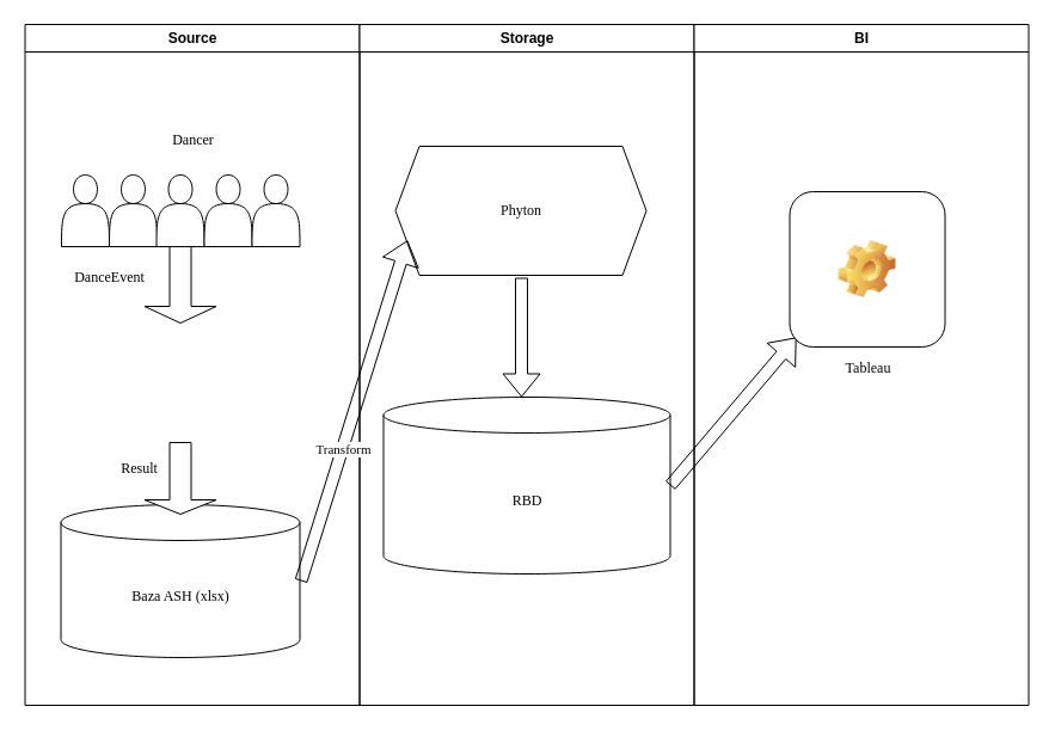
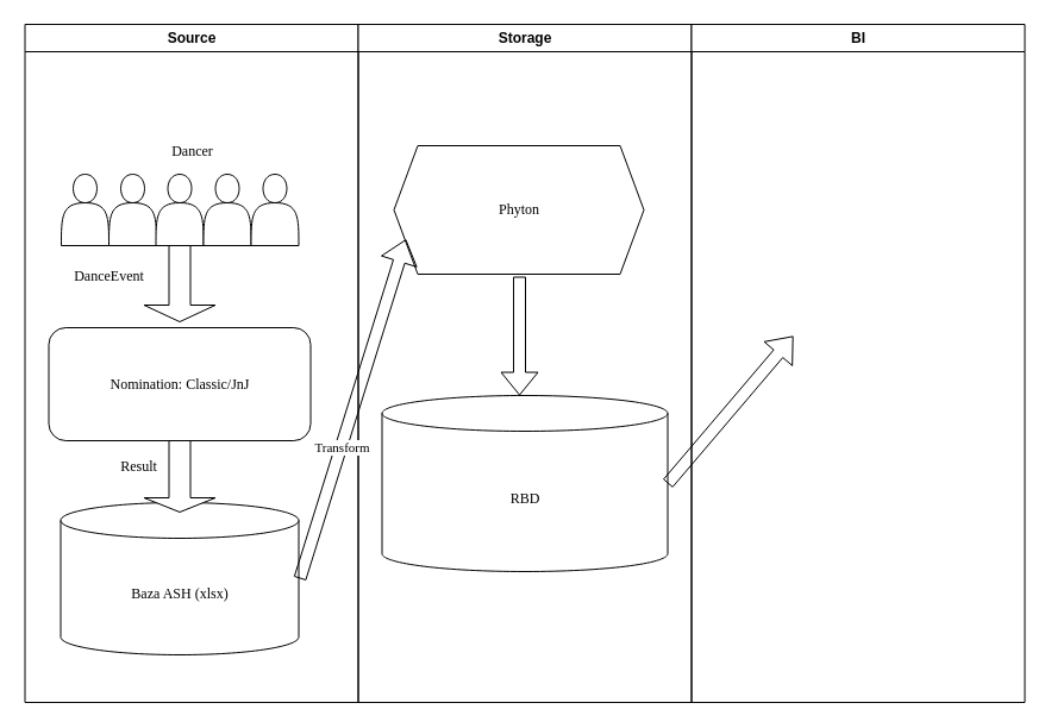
  <mxCell id="0" />
  <mxCell id="1" parent="0" />
  <mxCell id="2" value="Source" style="swimlane;whiteSpace=wrap" parent="1" vertex="1"><mxGeometry x="20.5" y="20" width="280" height="570" as="geometry" /></mxCell>
+ <mxCell id="3" value="Nomination: Classic/JnJ" style="rounded=1;whiteSpace=wrap;html=1;fontFamily=Verdana;" vertex="1" parent="2"><mxGeometry x="20" y="255" width="220" height="95" as="geometry" /></mxCell>
  <mxCell id="4" value="Baza ASH (xlsx)" style="shape=cylinder3;whiteSpace=wrap;html=1;boundedLbl=1;backgroundOutline=1;size=15;fontFamily=Verdana;" vertex="1" parent="2"><mxGeometry x="30" y="402" width="200" height="128" as="geometry" /></mxCell>
  <mxCell id="5" value="" style="shape=singleArrow;direction=south;whiteSpace=wrap;html=1;fontFamily=Verdana;" vertex="1" parent="2"><mxGeometry x="100" y="180" width="60" height="70" as="geometry" /></mxCell>
  <mxCell id="6" value="" style="shape=singleArrow;direction=south;whiteSpace=wrap;html=1;fontFamily=Verdana;" vertex="1" parent="2"><mxGeometry x="100" y="350" width="60" height="60" as="geometry" /></mxCell>
  <mxCell id="7" value="" style="shape=actor;whiteSpace=wrap;html=1;fontFamily=Verdana;" vertex="1" parent="2"><mxGeometry x="30.5" y="126" width="40" height="60" as="geometry" /></mxCell>
  <mxCell id="8" value="" style="shape=actor;whiteSpace=wrap;html=1;fontFamily=Verdana;" vertex="1" parent="2"><mxGeometry x="70.5" y="126" width="40" height="60" as="geometry" /></mxCell>
  <mxCell id="9" value="" style="shape=actor;whiteSpace=wrap;html=1;fontFamily=Verdana;" vertex="1" parent="2"><mxGeometry x="110" y="126" width="40" height="60" as="geometry" /></mxCell>
  <mxCell id="10" value="" style="shape=actor;whiteSpace=wrap;html=1;fontFamily=Verdana;" vertex="1" parent="2"><mxGeometry x="150" y="126" width="40" height="60" as="geometry" /></mxCell>
  <mxCell id="11" value="" style="shape=actor;whiteSpace=wrap;html=1;fontFamily=Verdana;" vertex="1" parent="2"><mxGeometry x="190" y="126" width="40" height="60" as="geometry" /></mxCell>
- <mxCell id="12" value="Dancer" style="text;html=1;align=center;verticalAlign=middle;resizable=0;points=[];autosize=1;strokeColor=none;fillColor=none;fontFamily=Verdana;" vertex="1" parent="2"><mxGeometry x="105" y="82" width="70" height="30" as="geometry" /></mxCell>
+ <mxCell id="12" value="Dancer" style="text;html=1;align=center;verticalAlign=middle;resizable=0;points=[];autosize=1;strokeColor=none;fillColor=none;fontFamily=Verdana;" vertex="1" parent="2"><mxGeometry x="105" y="92" width="70" height="30" as="geometry" /></mxCell>
  <mxCell id="13" value="DanceEvent" style="text;html=1;align=center;verticalAlign=middle;resizable=0;points=[];autosize=1;strokeColor=none;fillColor=none;fontFamily=Verdana;" vertex="1" parent="2"><mxGeometry x="20" y="197" width="100" height="30" as="geometry" /></mxCell>
  <mxCell id="14" value="Storage" style="swimlane;whiteSpace=wrap" parent="1" vertex="1"><mxGeometry x="300.5" y="20" width="280" height="570" as="geometry" /></mxCell>
  <mxCell id="15" value="Phyton" style="shape=hexagon;perimeter=hexagonPerimeter2;whiteSpace=wrap;html=1;fixedSize=1;fontFamily=Verdana;" vertex="1" parent="14"><mxGeometry x="30" y="102" width="210" height="108" as="geometry" /></mxCell>
  <mxCell id="16" value="RBD" style="shape=cylinder3;whiteSpace=wrap;html=1;boundedLbl=1;backgroundOutline=1;size=15;fontFamily=Verdana;" vertex="1" parent="14"><mxGeometry x="20" y="312" width="240" height="148" as="geometry" /></mxCell>
  <mxCell id="17" value="BI" style="swimlane;whiteSpace=wrap" parent="1" vertex="1"><mxGeometry x="580.5" y="20" width="280" height="570" as="geometry" /></mxCell>
  <mxCell id="18" value="" style="shape=flexArrow;endArrow=classic;html=1;rounded=0;fontFamily=Verdana;exitX=1;exitY=0.5;exitDx=0;exitDy=0;exitPerimeter=0;" edge="1" parent="17" source="16"><mxGeometry width="50" height="50" relative="1" as="geometry"><mxPoint x="105.5" y="332" as="sourcePoint" /><mxPoint x="85.5" y="262" as="targetPoint" /></mxGeometry></mxCell>
- <mxCell id="19" value="Tableau" style="icon;html=1;image=img/clipart/Gear_128x128.png;fontFamily=Verdana;" vertex="1" parent="17"><mxGeometry x="80" y="140" width="130" height="130" as="geometry" /></mxCell>
  <mxCell id="20" value="" style="shape=flexArrow;endArrow=classic;html=1;rounded=0;fontFamily=Verdana;exitX=1;exitY=0.5;exitDx=0;exitDy=0;exitPerimeter=0;entryX=0;entryY=0.75;entryDx=0;entryDy=0;" edge="1" parent="1"><mxGeometry width="50" height="50" relative="1" as="geometry"><mxPoint x="251.5" y="486" as="sourcePoint" /><mxPoint x="340.63" y="200.652" as="targetPoint" /></mxGeometry></mxCell>
  <mxCell id="21" value="Transform" style="edgeLabel;html=1;align=center;verticalAlign=middle;resizable=0;points=[];fontFamily=Verdana;" vertex="1" connectable="0" parent="20"><mxGeometry x="-0.225" relative="1" as="geometry"><mxPoint as="offset" /></mxGeometry></mxCell>
  <mxCell id="22" value="" style="shape=flexArrow;endArrow=classic;html=1;rounded=0;fontFamily=Verdana;" edge="1" parent="1"><mxGeometry width="50" height="50" relative="1" as="geometry"><mxPoint x="436" y="232" as="sourcePoint" /><mxPoint x="436" y="332" as="targetPoint" /></mxGeometry></mxCell>
  <mxCell id="23" value="Result" style="text;html=1;align=center;verticalAlign=middle;resizable=0;points=[];autosize=1;strokeColor=none;fillColor=none;fontFamily=Verdana;" vertex="1" parent="1"><mxGeometry x="86" y="377" width="60" height="30" as="geometry" /></mxCell>
